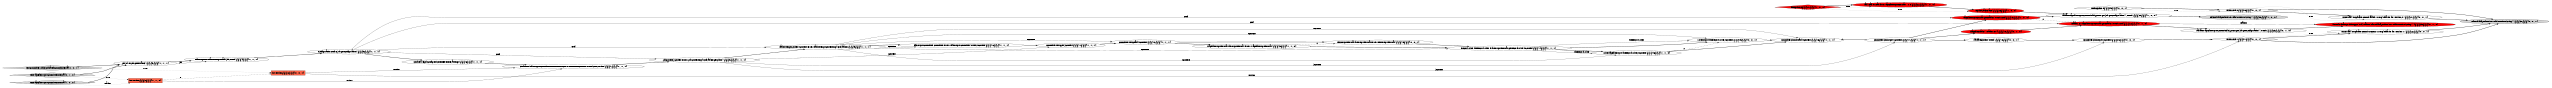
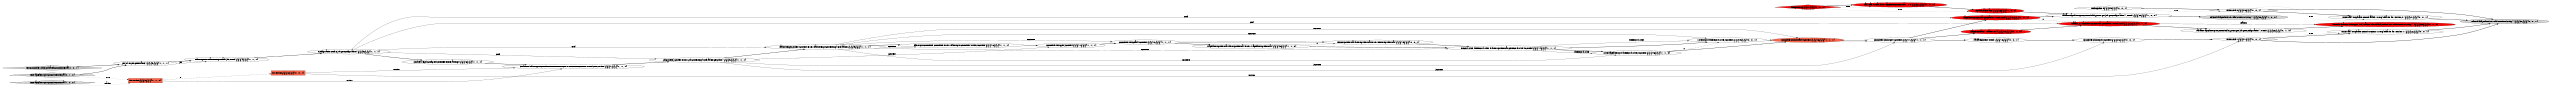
  digraph {
    fontname="DejaVu Serif"
    rankdir=LR
    node [fillcolor=white fontname="DejaVu Serif" shape=ellipse style=filled]
    edge [fontname="DejaVu Serif" style=bold]
    n1 [label="writeMapFileOutput(theRecordWriter,tContext)@@@15@@@['1', '1', '0']"]
    n2 [label="writeOutput(theRecordWriter,tContext)@@@15@@@['0', '0', '1']"]
-   n3 [label="committer.commitTask(tContext)@@@16@@@['1', '1', '1']"]
+   n3 [fillcolor=tomato label="committer.commitTask(tContext)@@@16@@@['1', '1', '1']"]
    n4 [label="committer.commitJob(jContext)@@@17@@@['1', '1', '1']"]
    n5 [label="conf.set(MRJobConfig.TASK_ATTEMPT_ID,attempt)@@@6@@@['1', '1', '1']"]
    n6 [label="conf.setInt(FileOutputCommitter.FILEOUTPUTCOMMITTER_ALGORITHM_VERSION,version)@@@7@@@['1', '1', '1']"]
    n7 [label="JobContext jContext = new JobContextImpl(conf,taskID.getJobID())@@@8@@@['1', '1', '1']"]
    n8 [label="validateContent(outDir)@@@18@@@['0', '0', '1']"]
    n9 [label="committer.commitJob(jContext)@@@20@@@['0', '0', '1']"]
    n10 [label="version == 1@@@21@@@['0', '0', '1']" shape=diamond]
    n11 [label="Job job = Job.getInstance()@@@3@@@['1', '1', '1']"]
    n12 [label="FileOutputFormat.setOutputPath(job,outDir)@@@4@@@['1', '1', '1']"]
    n13 [label="Configuration conf = job.getConfiguration()@@@5@@@['1', '1', '1']"]
    n14 [fillcolor=tomato label="int version@@@2@@@['1', '1', '0']" shape=box]
    n15 [fillcolor=tomato label="int version@@@2@@@['0', '0', '1']" shape=box]
    n16 [label="TextOutputFormat theOutputFormat = new TextOutputFormat()@@@13@@@['0', '0', '1']"]
    n17 [label="RecordWriter theRecordWriter = theOutputFormat.getRecordWriter(tContext)@@@14@@@['1', '1', '1']"]
    n18 [fillcolor=red label="MapFile.Reader(( readers = {}@@@18@@@['0', '1', '0']"]
    n19 [fillcolor=red label="MapFileOutputFormat.getReaders(outDir,conf)@@@19@@@['1', '0', '0']"]
    n20 [fillcolor=red label="readers = MapFileOutputFormat.getReaders(outDir,conf)@@@22@@@['0', '1', '0']"]
    n21 [label="validateMapFileOutputContent(FileSystem.get(job.getConfiguration()),outDir)@@@25@@@['1', '0', '0']"]
    n22 [fillcolor=lightgray label="FileUtil.fullyDelete(new File(outDir.toString()))@@@26@@@['1', '0', '0']"]
    n23 [label="validateMapFileOutputContent(FileSystem.get(job.getConfiguration()),outDir)@@@23@@@['0', '1', '0']"]
    n24 [fillcolor=red label="{IOUtils.cleanupWithLogger(null,readers)FileUtil.fullyDelete(new File(outDir.toString()))}@@@25@@@['0', '1', '0']"]
    n25 [label="committer.setupTask(tContext)@@@12@@@['1', '1', '1']"]
    n26 [label="MapFileOutputFormat theOutputFormat = new MapFileOutputFormat()@@@13@@@['1', '1', '0']"]
    n27 [label="TaskAttemptContext tContext = new TaskAttemptContextImpl(conf,taskID)@@@9@@@['1', '1', '1']"]
    n28 [label="committer.setupJob(jContext)@@@11@@@['1', '1', '1']"]
    n29 [label="FileOutputCommitter committer = new FileOutputCommitter(outDir,tContext)@@@10@@@['1', '1', '1']"]
    n30 [fillcolor=lightgray label="FileUtil.fullyDelete(new File(outDir.toString()))@@@30@@@['0', '0', '1']"]
    n31 [label="Assert.fail(\"Duplicate commit success: wrong behavior for version 1.\")@@@22@@@['0', '0', '1']"]
    n32 [label="Assert.fail(\"Duplicate commit failed: wrong behavior for version 2.\")@@@27@@@['0', '0', '1']"]
    n33 [label="IOException e@@@25@@@['0', '0', '1']" shape=diamond]
    n34 [label="version == 2@@@26@@@['0', '0', '1']" shape=diamond]
    n35 [fillcolor=lightgray label="testMapFileOutputCommitterInternal['0', '1', '0']" shape=diamond]
    n36 [fillcolor=lightgray label="testMapFileOutputCommitterInternal['1', '0', '0']" shape=diamond]
    n37 [fillcolor=red label="Exception e@@@21@@@['1', '0', '0']" shape=diamond]
    n38 [fillcolor=red label="fail(\"Fail to read from MapFileOutputFormat: \" + e)@@@22@@@['1', '0', '0']"]
    n39 [fillcolor=red label="e.printStackTrace()@@@23@@@['1', '0', '0']"]
    n40 [fillcolor=lightgray label="testCommitterWithDuplicatedCommitInternal['0', '0', '1']" shape=diamond]
    n1 -> n2 [label=0 style=dashed]
    n1 -> n3
    n2 -> n3
-   n4 -> n3
+   n3 -> n4
    n4 -> n8
    n4 -> n18
    n4 -> n19
    n5 -> n6
    n6 -> n7
    n7 -> n4 [label=jContext style=solid]
    n7 -> n9 [label=jContext style=solid]
    n7 -> n27
    n7 -> n28 [label=jContext style=solid]
    n8 -> n9
    n9 -> n10
    n10 -> n30
    n10 -> n31 [label=true style=dotted]
    n10 -> n31
    n11 -> n12 [label=job style=solid]
    n11 -> n12
    n12 -> n13
    n13 -> n5
    n13 -> n7 [label=conf style=solid]
    n13 -> n19 [label=conf style=solid]
    n13 -> n20 [label=conf style=solid]
    n13 -> n27 [label=conf style=solid]
    n14 -> n6 [label=version style=solid]
    n14 -> n15 [label=0 style=dashed]
    n15 -> n6 [label=version style=solid]
    n15 -> n10 [label=version style=solid]
    n16 -> n17
    n17 -> n1 [label=theRecordWriter style=solid]
    n17 -> n1
    n17 -> n2 [label=theRecordWriter style=solid]
    n17 -> n2
    n18 -> n20
    n19 -> n20 [label=0 style=dashed]
    n19 -> n21
    n20 -> n23
    n20 -> n24 [label=readers style=solid]
    n21 -> n22
    n23 -> n24
    n25 -> n16
    n25 -> n26
    n26 -> n16 [label=0 style=dashed]
    n26 -> n17
    n27 -> n1 [label=tContext style=solid]
    n27 -> n2 [label=tContext style=solid]
    n27 -> n3 [label=tContext style=solid]
    n27 -> n17 [label=tContext style=solid]
    n27 -> n25 [label=tContext style=solid]
    n27 -> n29
    n27 -> n29 [label=tContext style=solid]
    n28 -> n25
    n29 -> n28
    n31 -> n30
    n32 -> n30
    n33 -> n34
    n33 -> n34 [label=true style=dotted]
    n34 -> n30
    n34 -> n32 [label=true style=dotted]
    n34 -> n32
    n35 -> n11
    n35 -> n14 [label=true style=dotted]
-   n36 -> n11
    n36 -> n14 [label=readers style=dotted]
    n37 -> n38
    n37 -> n38 [label=true style=dotted]
    n37 -> n39 [label=true style=dotted]
    n38 -> n39
    n39 -> n21
    n40 -> n11
-   n40 -> n15 [label=true style=dotted]
  }
